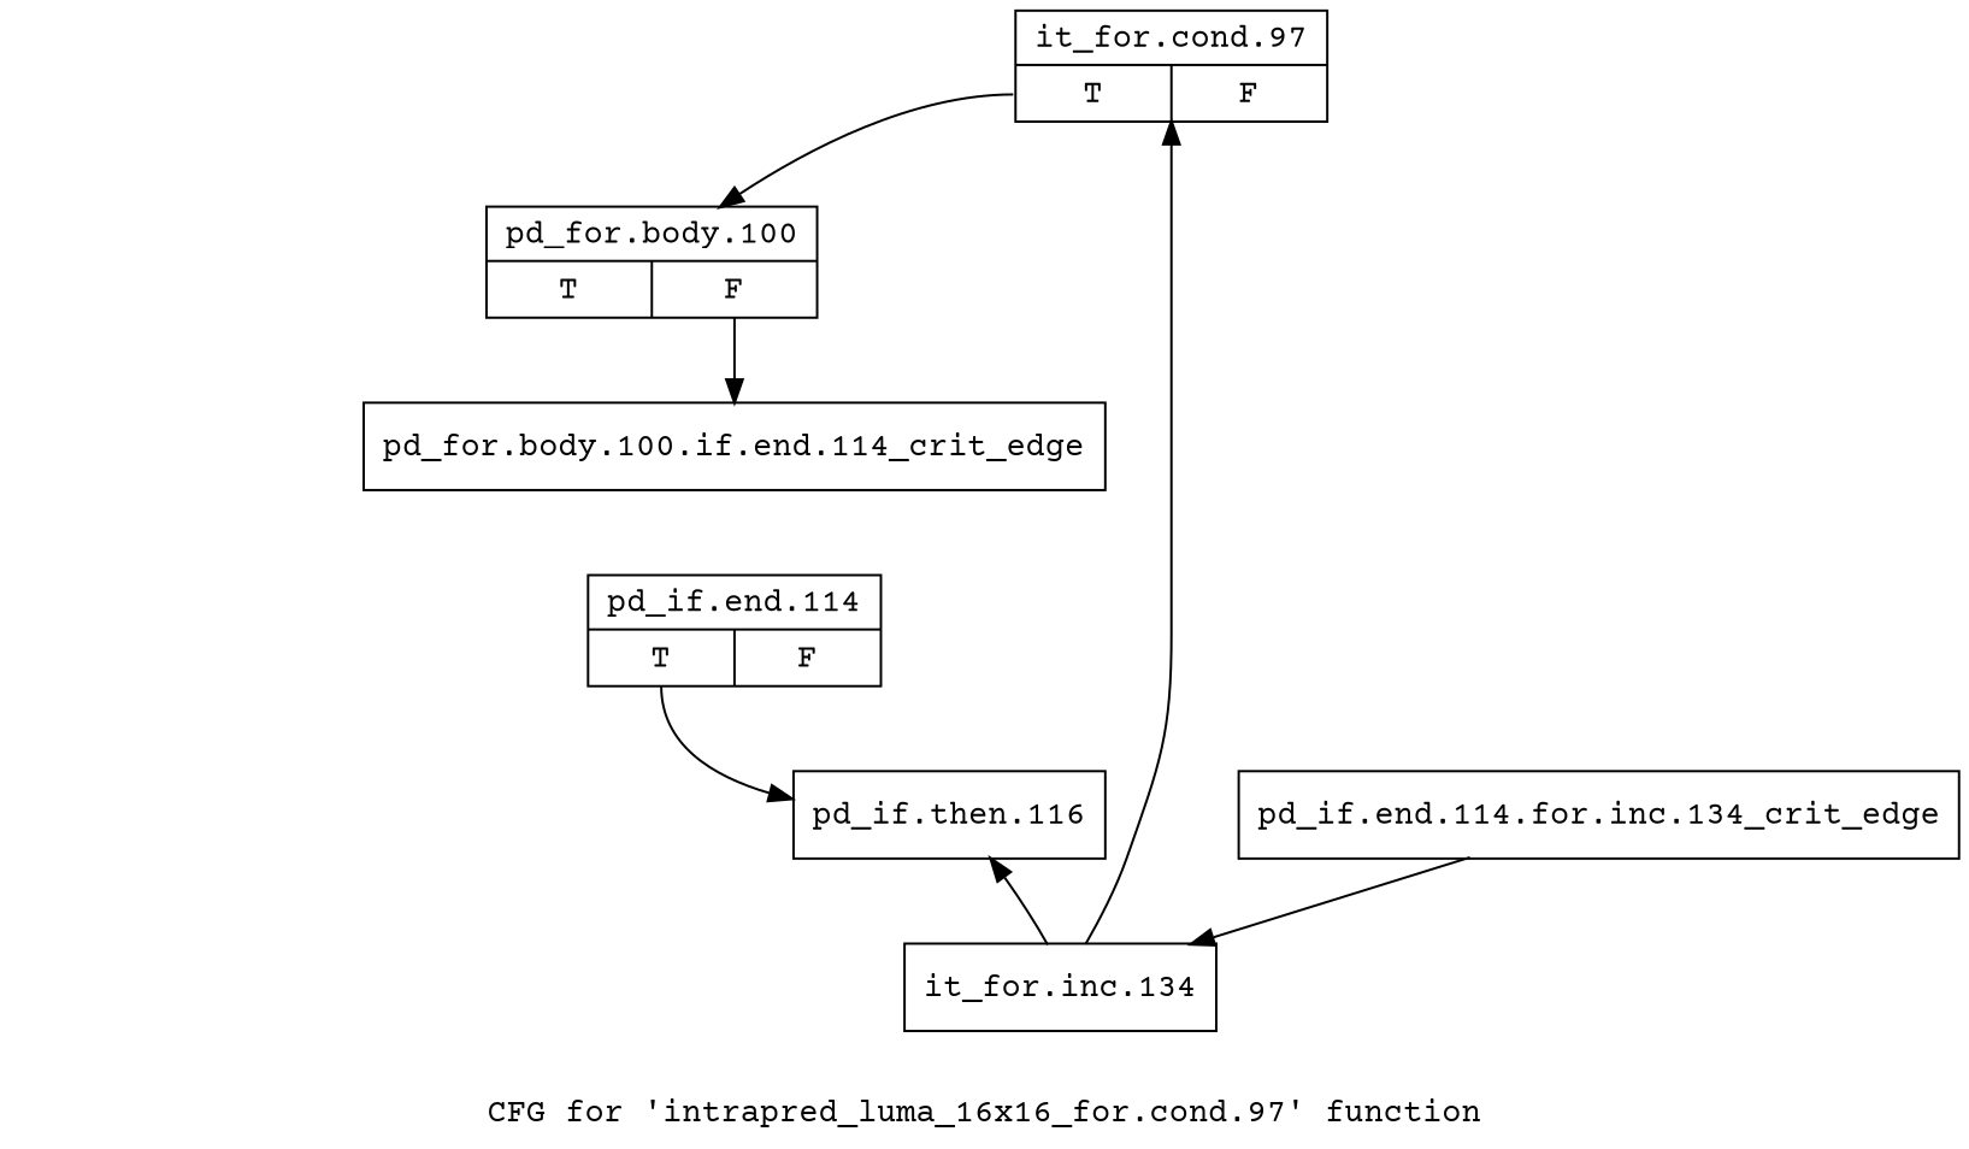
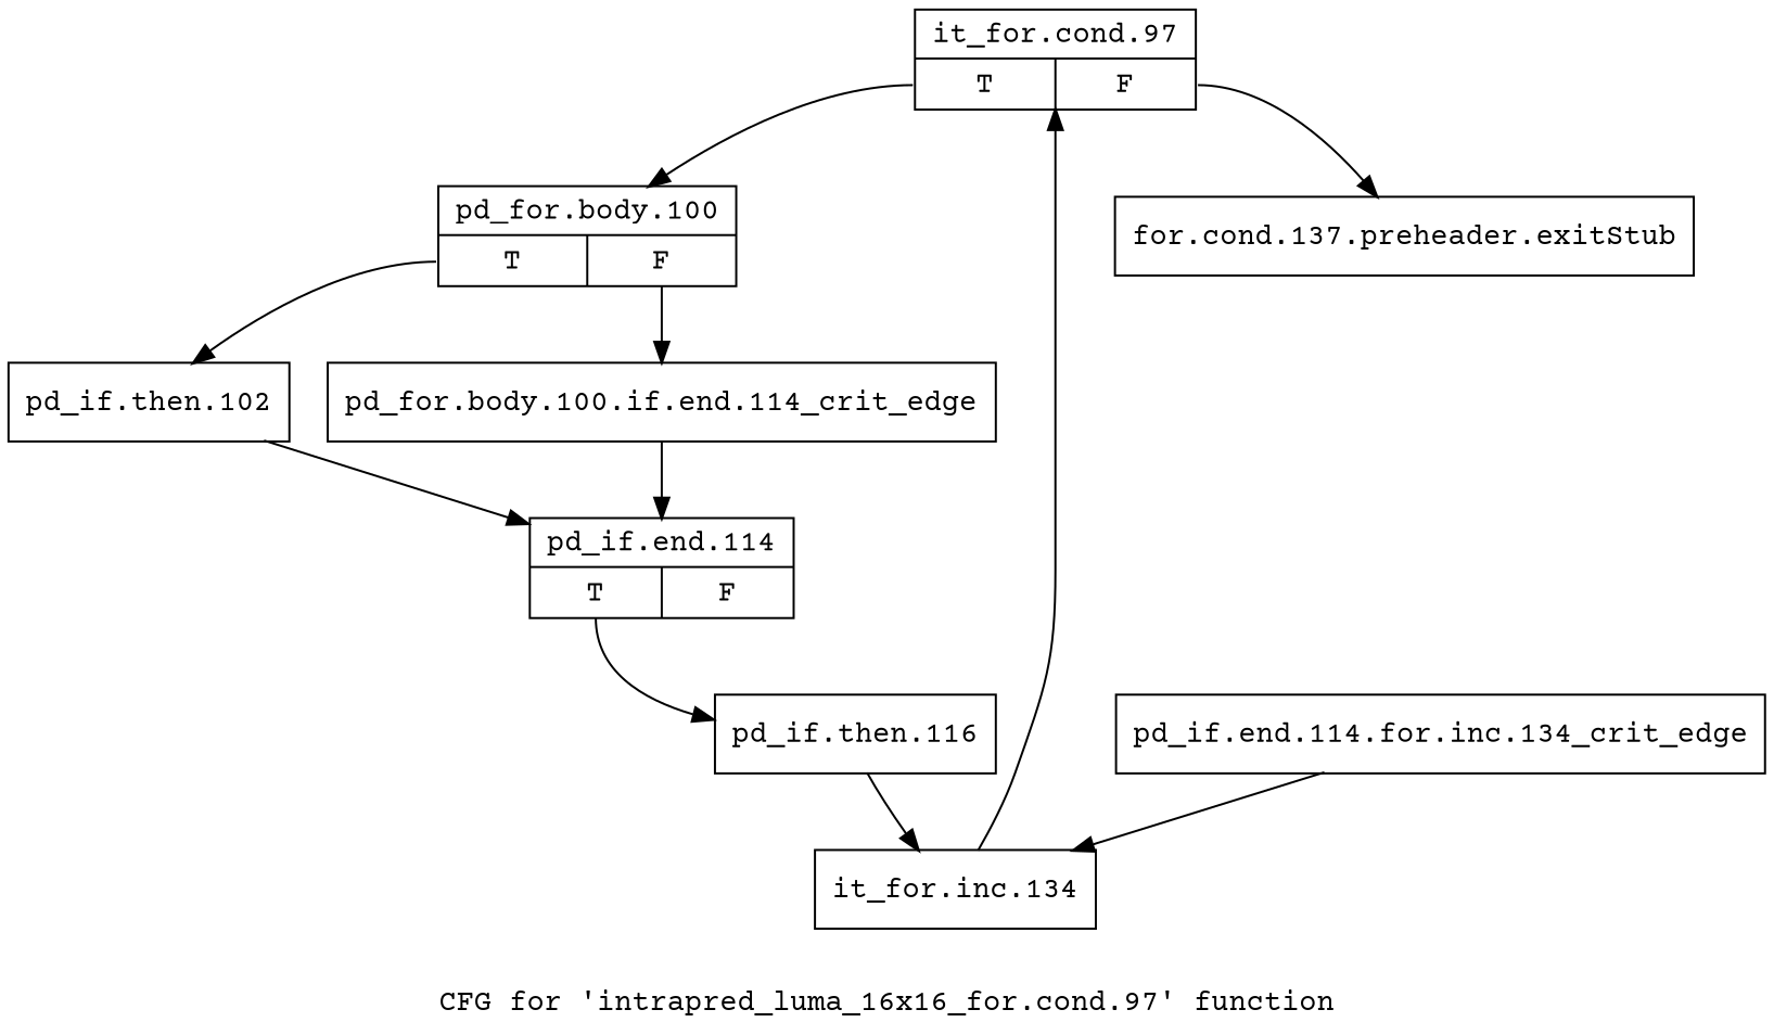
  digraph {
    fontname="Courier Prime"
    label="CFG for 'intrapred_luma_16x16_for.cond.97' function"
    node [fontname="Courier Prime" shape=record]
    edge [fontname="Courier Prime"]
    n1 [label="{it_for.cond.97|{<s0>T|<s1>F}}"]
+   n2 [label="{for.cond.137.preheader.exitStub}"]
    n3 [label="{pd_for.body.100|{<s0>T|<s1>F}}"]
+   n4 [label="{pd_if.then.102}"]
    n5 [label="{pd_for.body.100.if.end.114_crit_edge}"]
    n6 [label="{pd_if.end.114|{<s0>T|<s1>F}}"]
    n7 [label="{pd_if.then.116}"]
    n8 [label="{it_for.inc.134}"]
    n9 [label="{pd_if.end.114.for.inc.134_crit_edge}"]
+   n1 -> n2 [tailport=s1]
    n1 -> n3 [tailport=s0]
+   n3 -> n4 [tailport=s0]
    n3 -> n5 [tailport=s1]
+   n4 -> n6
+   n5 -> n6
    n6 -> n7 [tailport=s0]
-   n8 -> n7
+   n7 -> n8
    n8 -> n1
    n9 -> n8
  }
